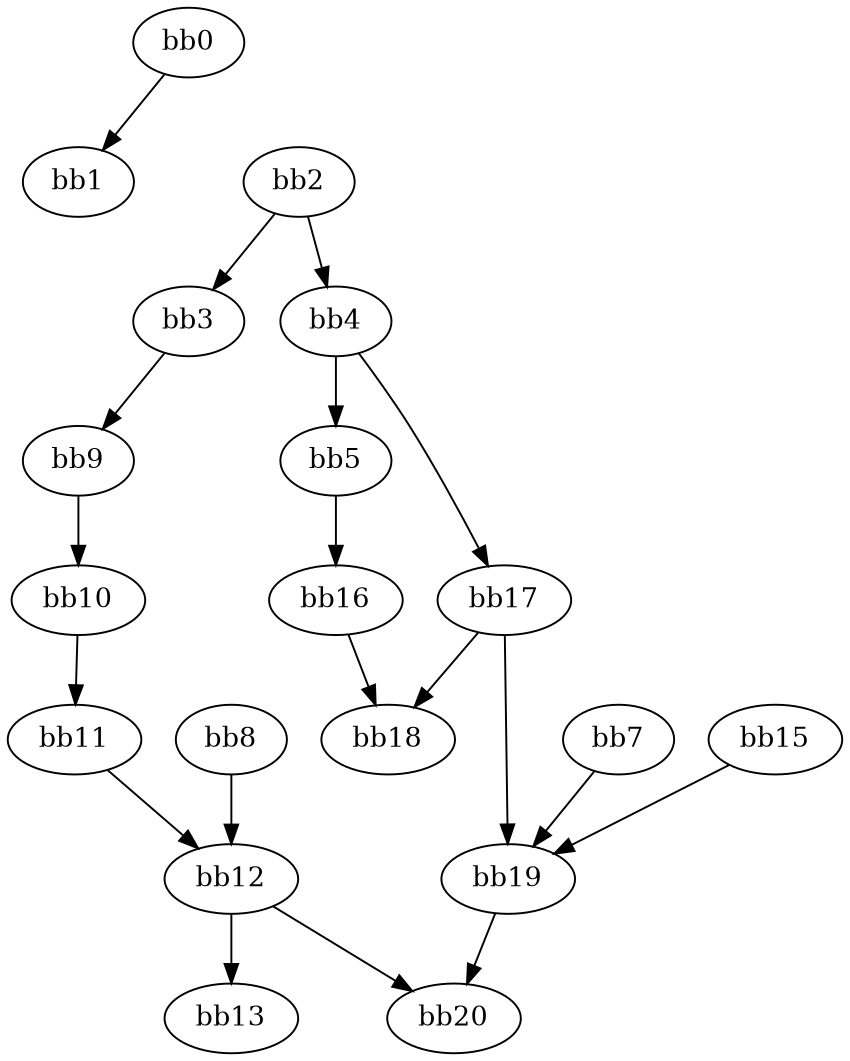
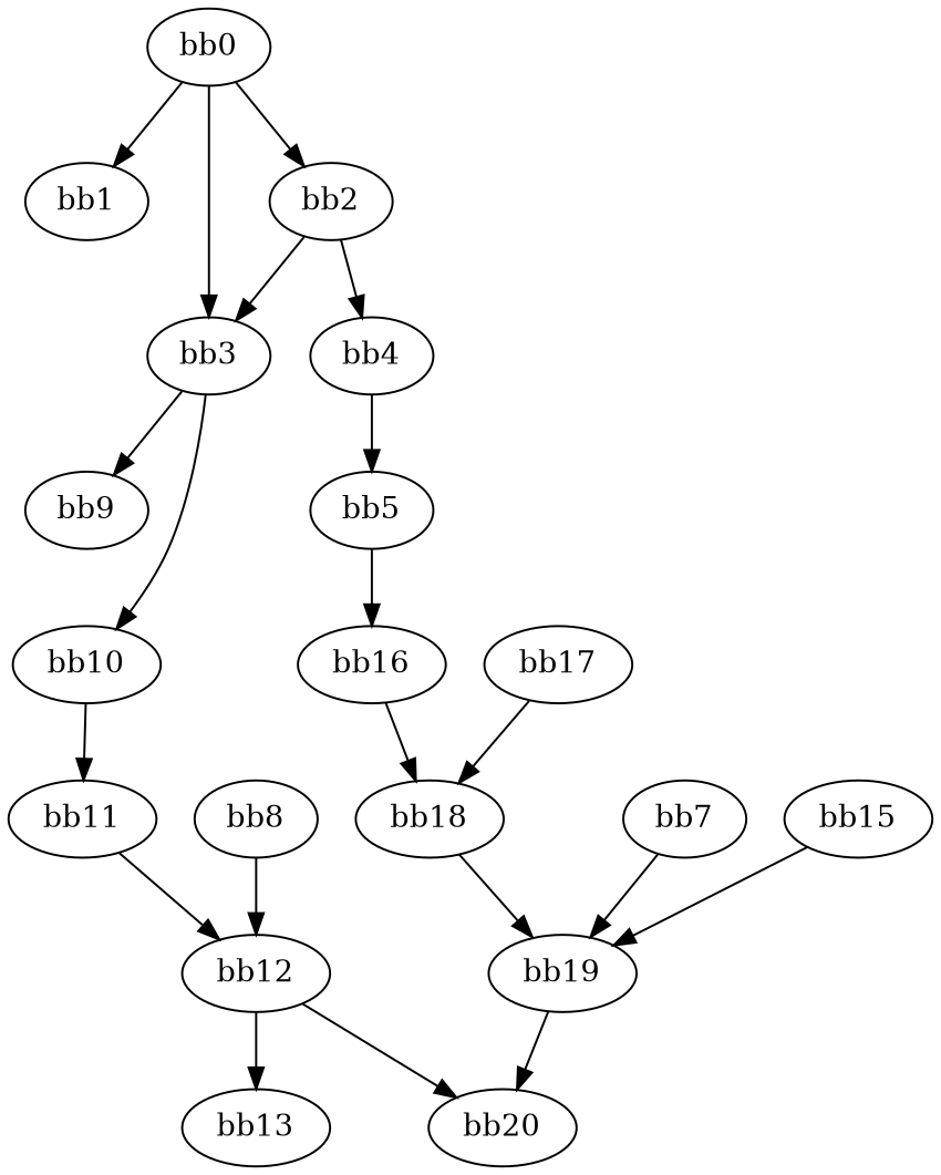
  digraph {
    n1 [label="bb0\l"]
    n2 [label="bb1\l"]
    n3 [label="bb2\l"]
    n4 [label="bb3\l"]
    n5 [label="bb4\l"]
    n6 [label="bb9\l"]
    n7 [label="bb5\l"]
    n8 [label="bb17\l"]
    n9 [label="bb10\l"]
    n10 [label="bb16\l"]
    n11 [label="bb18\l"]
    n12 [label="bb7\l"]
    n13 [label="bb19\l"]
    n14 [label="bb8\l"]
    n15 [label="bb12\l"]
    n16 [label="bb20\l"]
    n17 [label="bb13\l"]
    n18 [label="bb11\l"]
    n19 [label="bb15\l"]
    n1 -> n2
+   n1 -> n3
+   n1 -> n4
    n3 -> n4
    n3 -> n5
    n4 -> n6
    n5 -> n7
-   n5 -> n8
-   n6 -> n9
+   n4 -> n9
    n7 -> n10
    n8 -> n11
    n9 -> n18
    n10 -> n11
-   n8 -> n13
+   n11 -> n13
    n12 -> n13
    n13 -> n16
    n14 -> n15
    n15 -> n16
    n15 -> n17
    n18 -> n15
    n19 -> n13
  }
